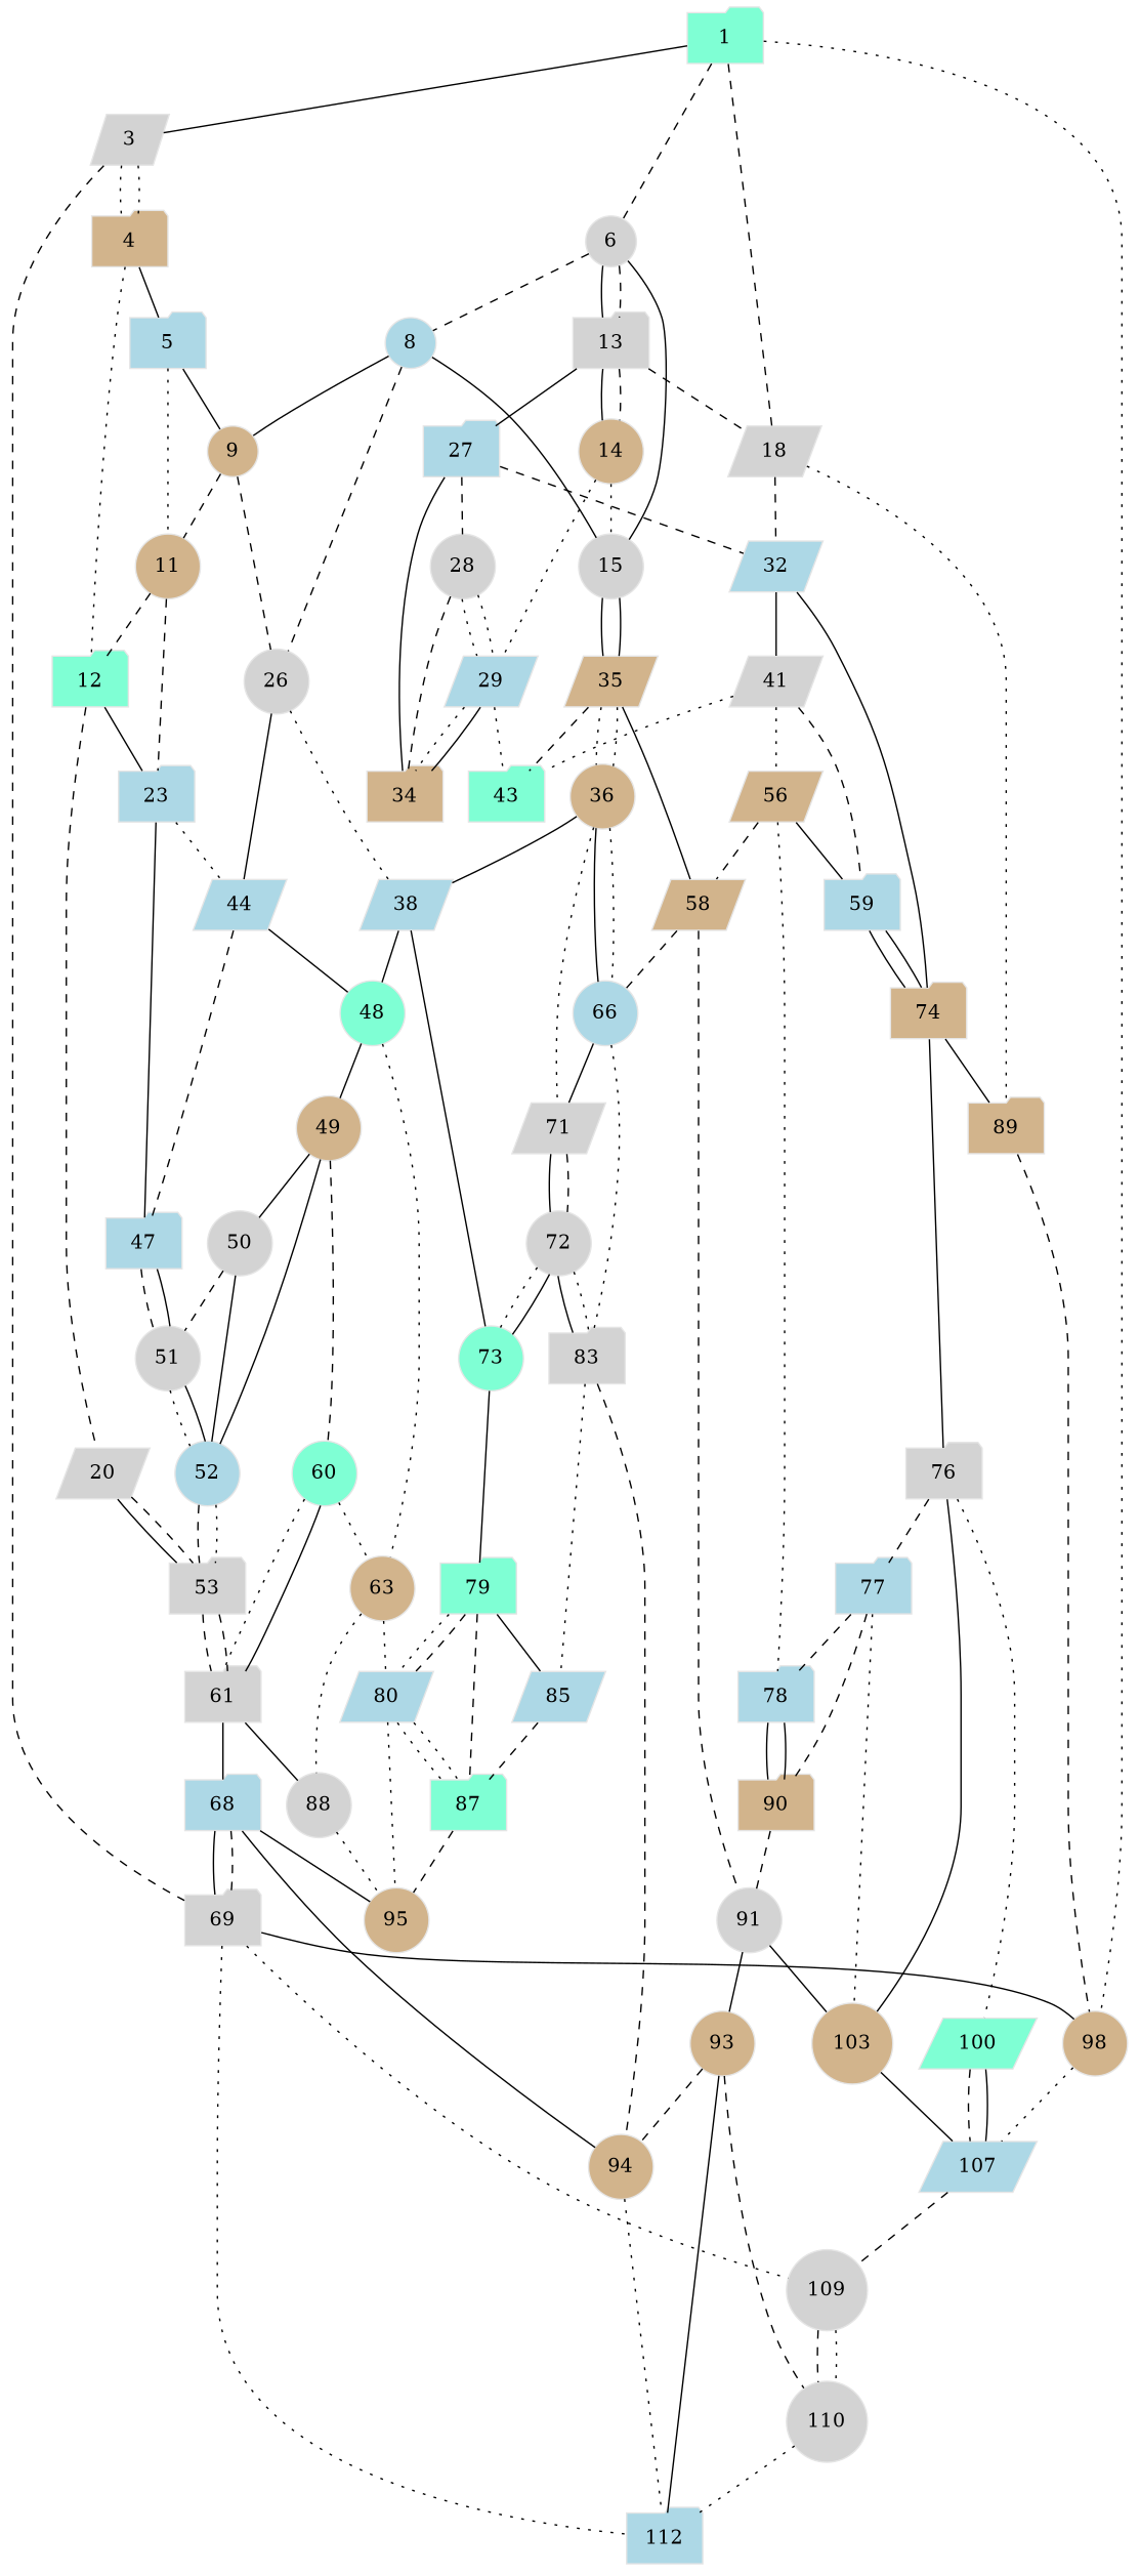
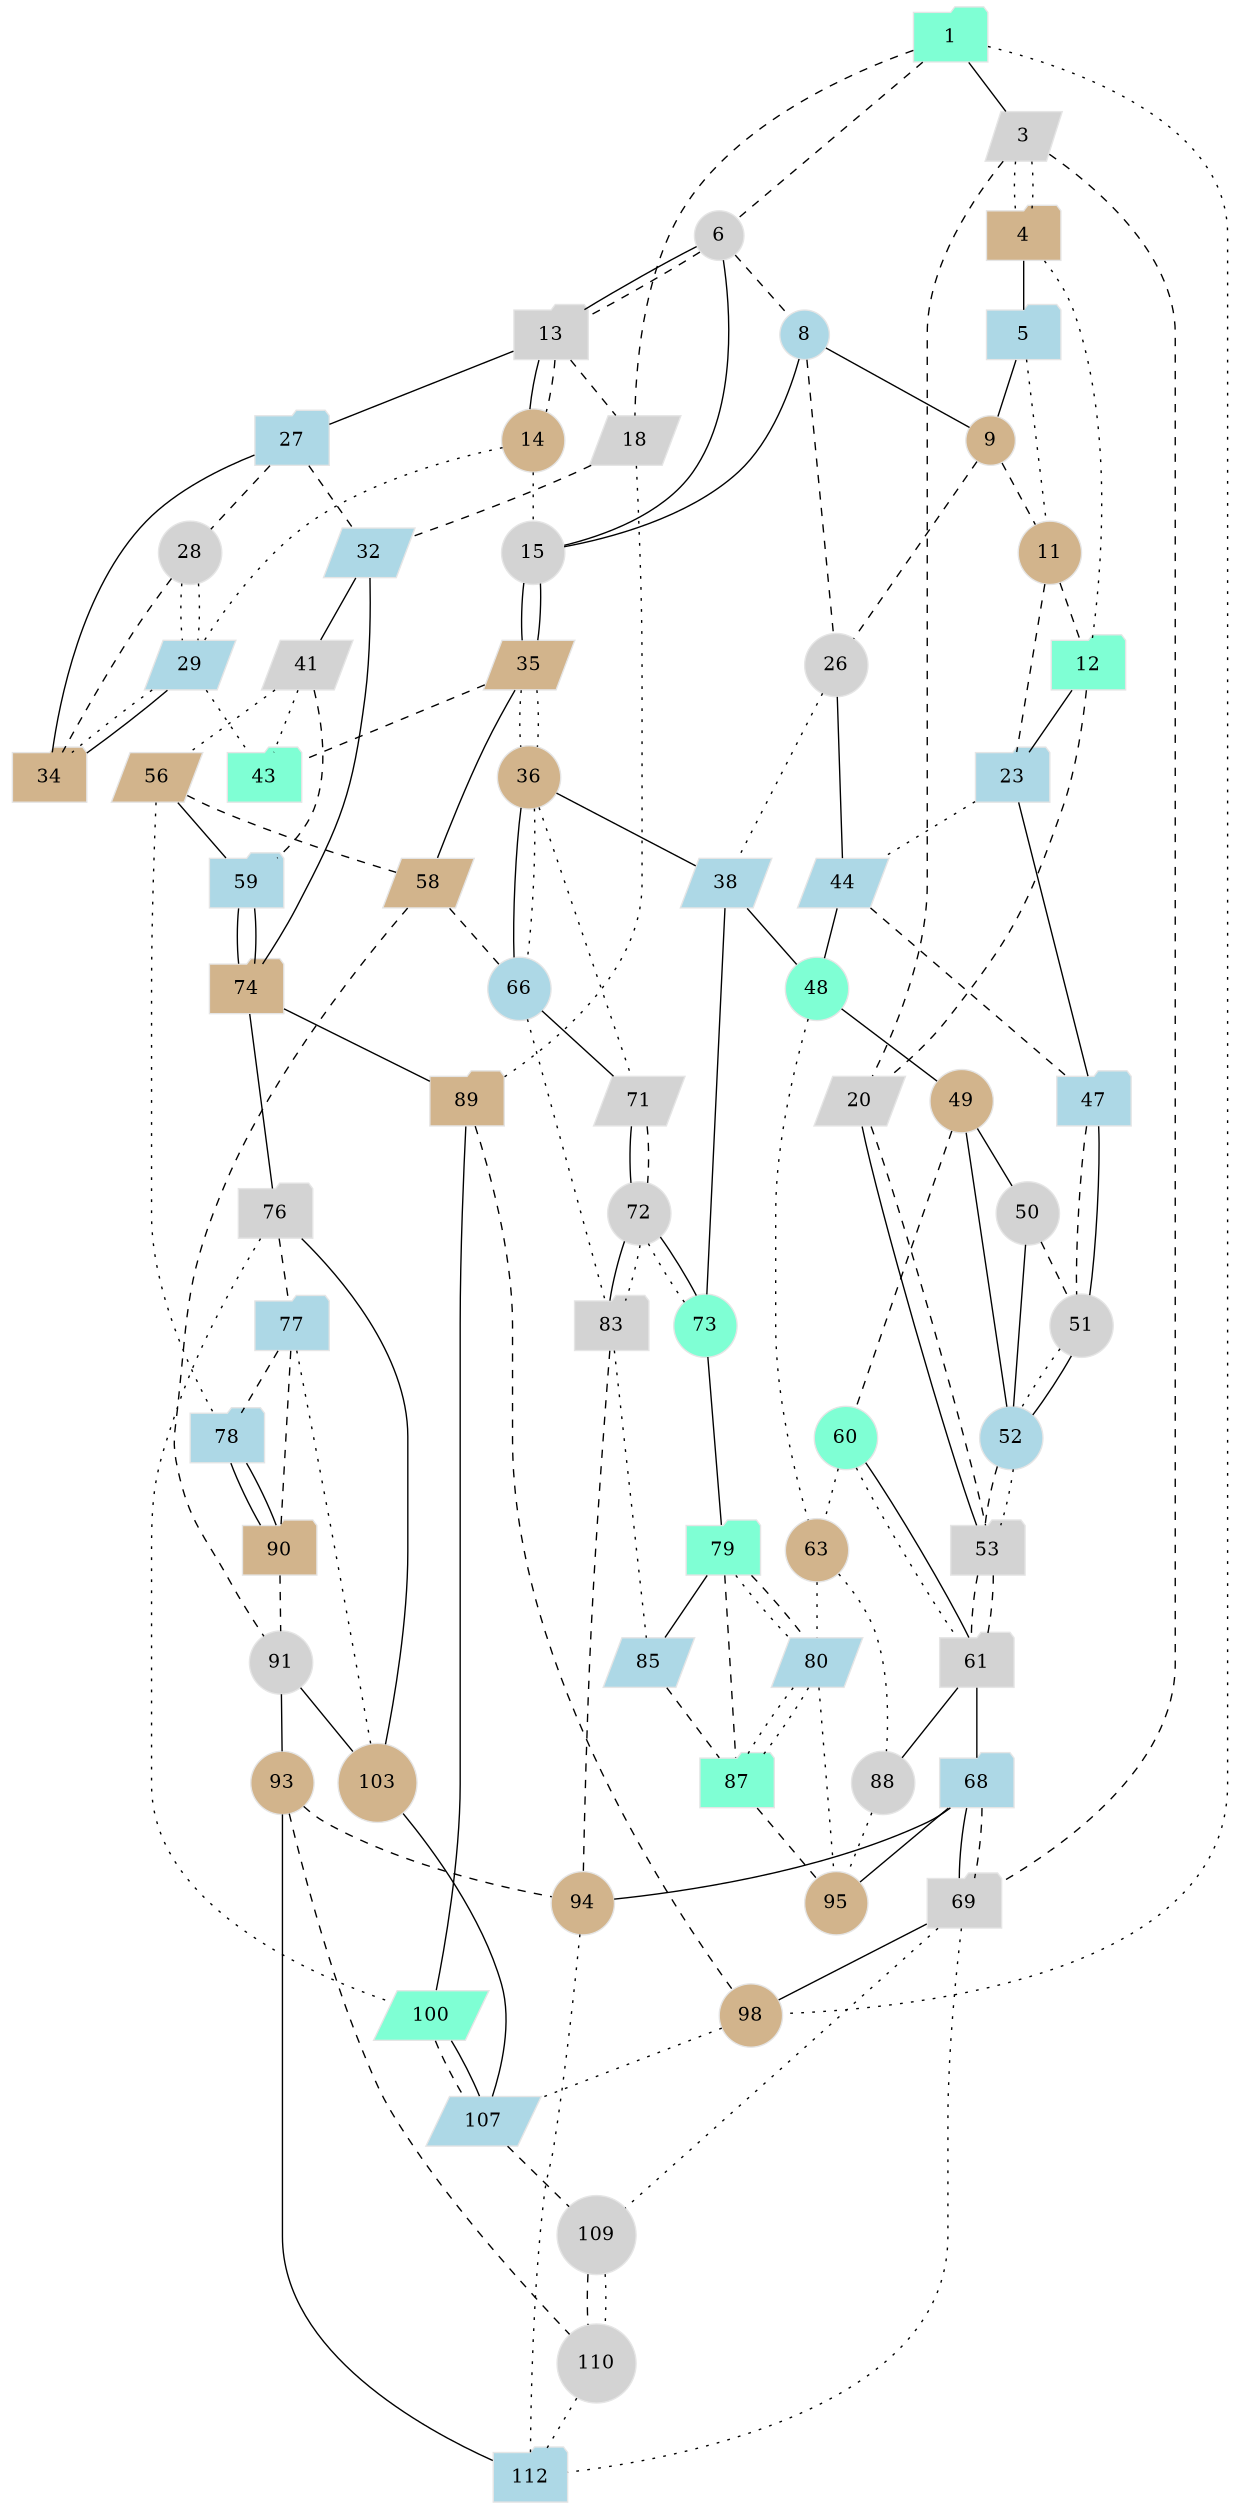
  graph {
    node [color=gray90 fillcolor=lightgrey shape=circle style=filled]
    edge [style=solid]
    1 [fillcolor=aquamarine shape=folder super="+2"]
    3 [shape=parallelogram]
    6 [super="+7"]
    18 [shape=parallelogram super="+31"]
    98 [fillcolor=tan]
    4 [fillcolor=tan shape=folder]
    20 [shape=parallelogram]
    69 [shape=folder super="+114"]
    8 [fillcolor=lightblue super="+25"]
    13 [shape=folder super="+17"]
    15 [super="+16"]
    32 [fillcolor=lightblue shape=parallelogram super="+40"]
    89 [fillcolor=tan shape=folder super="+99"]
    107 [fillcolor=lightblue shape=parallelogram super="+108"]
    5 [fillcolor=lightblue shape=folder super="+10"]
    12 [fillcolor=aquamarine shape=folder super="+19"]
    53 [shape=folder]
    109 [super="+116"]
    112 [fillcolor=lightblue shape=folder super="+113"]
    9 [fillcolor=tan super="+21"]
    11 [fillcolor=tan super="+22"]
    23 [fillcolor=lightblue shape=folder super="+24"]
    26 [super="+39"]
    14 [fillcolor=tan]
    27 [fillcolor=lightblue shape=folder super="+33"]
    35 [fillcolor=tan shape=parallelogram super="+46"]
    44 [fillcolor=lightblue shape=parallelogram super="+45"]
    38 [fillcolor=lightblue shape=parallelogram super="+64"]
    47 [fillcolor=lightblue shape=folder]
    29 [fillcolor=lightblue shape=parallelogram super="+30"]
    28
    34 [fillcolor=tan shape=folder]
    43 [fillcolor=aquamarine shape=folder]
    36 [fillcolor=tan super="+37"]
    58 [fillcolor=tan shape=parallelogram super="+65"]
    41 [shape=parallelogram super="+42"]
    74 [fillcolor=tan shape=folder super="+75"]
    100 [fillcolor=aquamarine shape=parallelogram]
    61 [shape=folder super="+67"]
    48 [fillcolor=aquamarine super="+62"]
    51
    73 [fillcolor=aquamarine]
    56 [fillcolor=tan shape=parallelogram super="+57"]
    59 [fillcolor=lightblue shape=folder]
    76 [shape=folder super="+101"]
    66 [fillcolor=lightblue super="+70"]
    71 [shape=parallelogram]
    91 [super="+92"]
    83 [shape=folder super="+84"]
    72
    49 [fillcolor=tan super="+55"]
    63 [fillcolor=tan super="+82"]
    79 [fillcolor=aquamarine shape=folder super="+86"]
    78 [fillcolor=lightblue shape=folder]
    52 [fillcolor=lightblue super="+54"]
    50
    60 [fillcolor=aquamarine]
    88
    80 [fillcolor=lightblue shape=parallelogram super="+81"]
    68 [fillcolor=lightblue shape=folder super="+104"]
    90 [fillcolor=tan shape=folder]
    103 [fillcolor=tan super="+106"]
    93 [fillcolor=tan super="+111"]
    94 [fillcolor=tan super="+105"]
    95 [fillcolor=tan super="+97"]
    87 [fillcolor=aquamarine shape=folder super="+96"]
    85 [fillcolor=lightblue shape=parallelogram]
    110 [super="+115"]
    77 [fillcolor=lightblue shape=folder super="+102"]
    1 -- 3
    1 -- 6 [style=dashed]
    1 -- 18 [style=dashed]
    1 -- 98 [style=dotted]
    3 -- 4 [style=dotted]
    3 -- 4 [style=dotted]
+   3 -- 20 [style=dashed]
    3 -- 69 [style=dashed]
    6 -- 8 [style=dashed]
    6 -- 13
    6 -- 13 [style=dashed]
    6 -- 15
    18 -- 32 [style=dashed]
    18 -- 89 [style=dotted]
    98 -- 107 [style=dotted]
    4 -- 5
    4 -- 12 [style=dotted]
    20 -- 53
    20 -- 53 [style=dashed]
    69 -- 98
    69 -- 109 [style=dotted]
    69 -- 112 [style=dotted]
    8 -- 15
    8 -- 9
    8 -- 26 [style=dashed]
    13 -- 18 [style=dashed]
    13 -- 14
    13 -- 14 [style=dashed]
    13 -- 27
    15 -- 35
    15 -- 35
    32 -- 41
    32 -- 74
    89 -- 98 [style=dashed]
+   89 -- 100
    107 -- 109 [style=dashed]
    5 -- 9
    5 -- 11 [style=dotted]
    12 -- 20 [style=dashed]
    12 -- 23
    53 -- 61 [style=dashed]
    53 -- 61 [style=dashed]
    109 -- 110 [style=dashed weight=2]
    109 -- 110 [style=dotted]
    9 -- 11 [style=dashed]
    9 -- 26 [style=dashed]
    11 -- 12 [style=dashed]
    11 -- 23 [style=dashed]
    23 -- 44 [style=dotted]
    23 -- 47
    26 -- 44
    26 -- 38 [style=dotted]
    14 -- 15 [style=dotted]
    14 -- 29 [style=dotted]
    27 -- 32 [style=dashed]
    27 -- 28 [style=dashed]
    27 -- 34
    35 -- 43 [style=dashed]
    35 -- 36 [style=dotted]
    35 -- 36 [style=dotted]
    35 -- 58
    44 -- 47 [style=dashed]
    44 -- 48
    38 -- 48
    38 -- 73
    47 -- 51 [style=dashed]
    47 -- 51
    29 -- 34 [style=dotted]
    29 -- 34
    29 -- 43 [style=dotted]
    28 -- 29 [style=dotted]
    28 -- 29 [style=dotted]
    28 -- 34 [style=dashed]
    36 -- 38
    36 -- 66
    36 -- 66 [style=dotted]
    36 -- 71 [style=dotted]
    58 -- 66 [style=dashed]
    58 -- 91 [style=dashed]
    41 -- 43 [style=dotted]
    41 -- 56 [style=dotted]
    41 -- 59 [style=dashed]
    74 -- 89
    74 -- 76
    100 -- 107 [style=dashed]
    100 -- 107
    61 -- 88
    61 -- 68
    48 -- 49
    48 -- 63 [style=dotted]
    51 -- 52 [style=dotted]
    51 -- 52
    73 -- 79
    56 -- 58 [style=dashed]
    56 -- 59
    56 -- 78 [style=dotted]
    59 -- 74
    59 -- 74
    76 -- 100 [style=dotted]
    76 -- 103
    76 -- 77 [style=dashed]
    66 -- 71
    66 -- 83 [style=dotted]
    71 -- 72
    71 -- 72 [style=dashed]
    91 -- 103
    91 -- 93
    83 -- 94 [style=dashed]
    83 -- 85 [style=dotted]
    72 -- 73 [style=dotted]
    72 -- 73
    72 -- 83
    72 -- 83 [style=dotted]
    49 -- 52
    49 -- 50
    49 -- 60 [style=dashed]
    63 -- 88 [style=dotted]
    63 -- 80 [style=dotted]
    79 -- 80 [style=dotted]
    79 -- 80 [style=dashed]
    79 -- 87 [style=dashed]
    79 -- 85
    78 -- 90
    78 -- 90
    52 -- 53 [style=dashed]
    52 -- 53 [style=dotted]
    50 -- 51 [style=dashed]
    50 -- 52
    60 -- 61 [style=dotted]
    60 -- 61
    60 -- 63 [style=dotted]
    88 -- 95 [style=dotted]
    80 -- 95 [style=dotted]
    80 -- 87 [style=dotted]
    80 -- 87 [style=dotted]
    68 -- 69
    68 -- 69 [style=dashed]
    68 -- 94
    68 -- 95
    90 -- 91 [style=dashed]
    103 -- 107
    93 -- 112
    93 -- 94 [style=dashed]
    93 -- 110 [style=dashed]
    94 -- 112 [style=dotted]
    87 -- 95 [style=dashed]
    85 -- 87 [style=dashed]
    110 -- 112 [style=dotted]
    77 -- 78 [style=dashed]
    77 -- 90 [style=dashed]
    77 -- 103 [style=dotted]
  }
